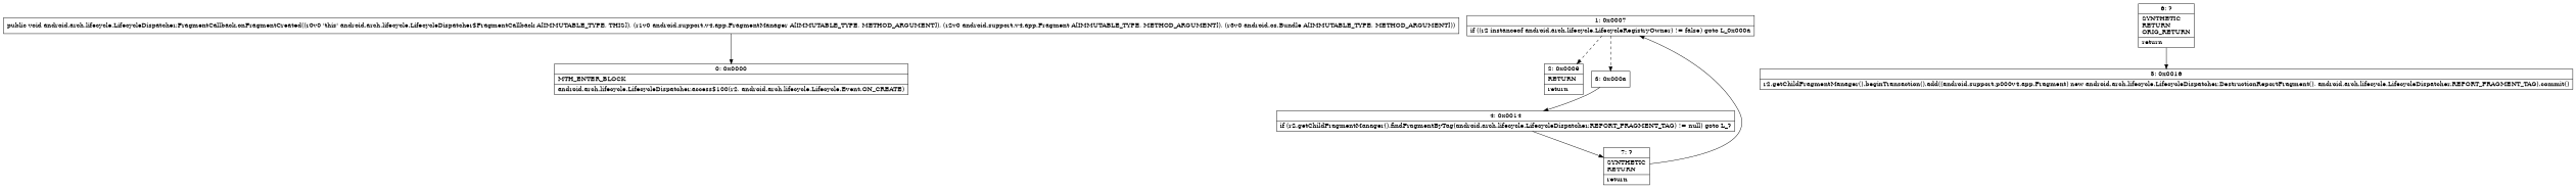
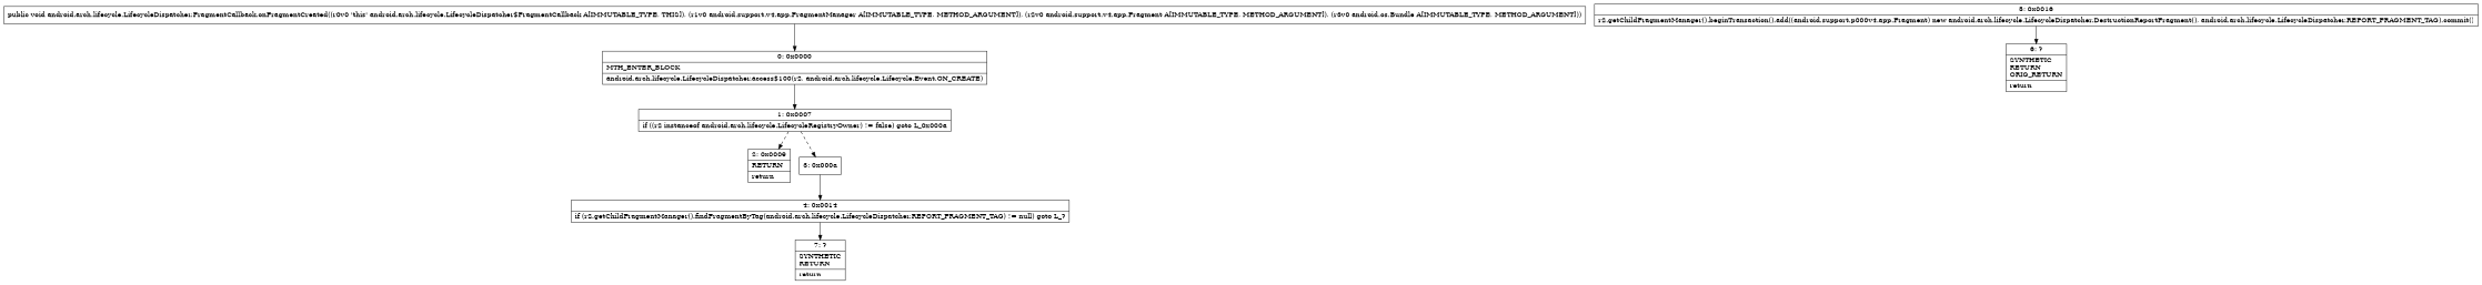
  digraph {
    node [shape=record]
    n1 [label="{0\:\ 0x0000|MTH_ENTER_BLOCK\l|android.arch.lifecycle.LifecycleDispatcher.access$100(r2, android.arch.lifecycle.Lifecycle.Event.ON_CREATE)\l}"]
    n2 [label="{1\:\ 0x0007|if ((r2 instanceof android.arch.lifecycle.LifecycleRegistryOwner) != false) goto L_0x000a\l}"]
    n3 [label="{2\:\ 0x0009|RETURN\l|return\l}"]
    n4 [label="{3\:\ 0x000a}"]
    n5 [label="{4\:\ 0x0014|if (r2.getChildFragmentManager().findFragmentByTag(android.arch.lifecycle.LifecycleDispatcher.REPORT_FRAGMENT_TAG) != null) goto L_?\l}"]
    n6 [label="{7\:\ ?|SYNTHETIC\lRETURN\l|return\l}"]
    n7 [label="{5\:\ 0x0016|r2.getChildFragmentManager().beginTransaction().add((android.support.p000v4.app.Fragment) new android.arch.lifecycle.LifecycleDispatcher.DestructionReportFragment(), android.arch.lifecycle.LifecycleDispatcher.REPORT_FRAGMENT_TAG).commit()\l}"]
    n8 [label="{6\:\ ?|SYNTHETIC\lRETURN\lORIG_RETURN\l|return\l}"]
    n9 [label="{public void android.arch.lifecycle.LifecycleDispatcher.FragmentCallback.onFragmentCreated((r0v0 'this' android.arch.lifecycle.LifecycleDispatcher$FragmentCallback A[IMMUTABLE_TYPE, THIS]), (r1v0 android.support.v4.app.FragmentManager A[IMMUTABLE_TYPE, METHOD_ARGUMENT]), (r2v0 android.support.v4.app.Fragment A[IMMUTABLE_TYPE, METHOD_ARGUMENT]), (r3v0 android.os.Bundle A[IMMUTABLE_TYPE, METHOD_ARGUMENT])) }"]
-   n6 -> n2
+   n1 -> n2
    n2 -> n3 [style=dashed]
    n2 -> n4 [style=dashed]
    n4 -> n5
    n5 -> n6
-   n8 -> n7
+   n7 -> n8
    n9 -> n1
  }
